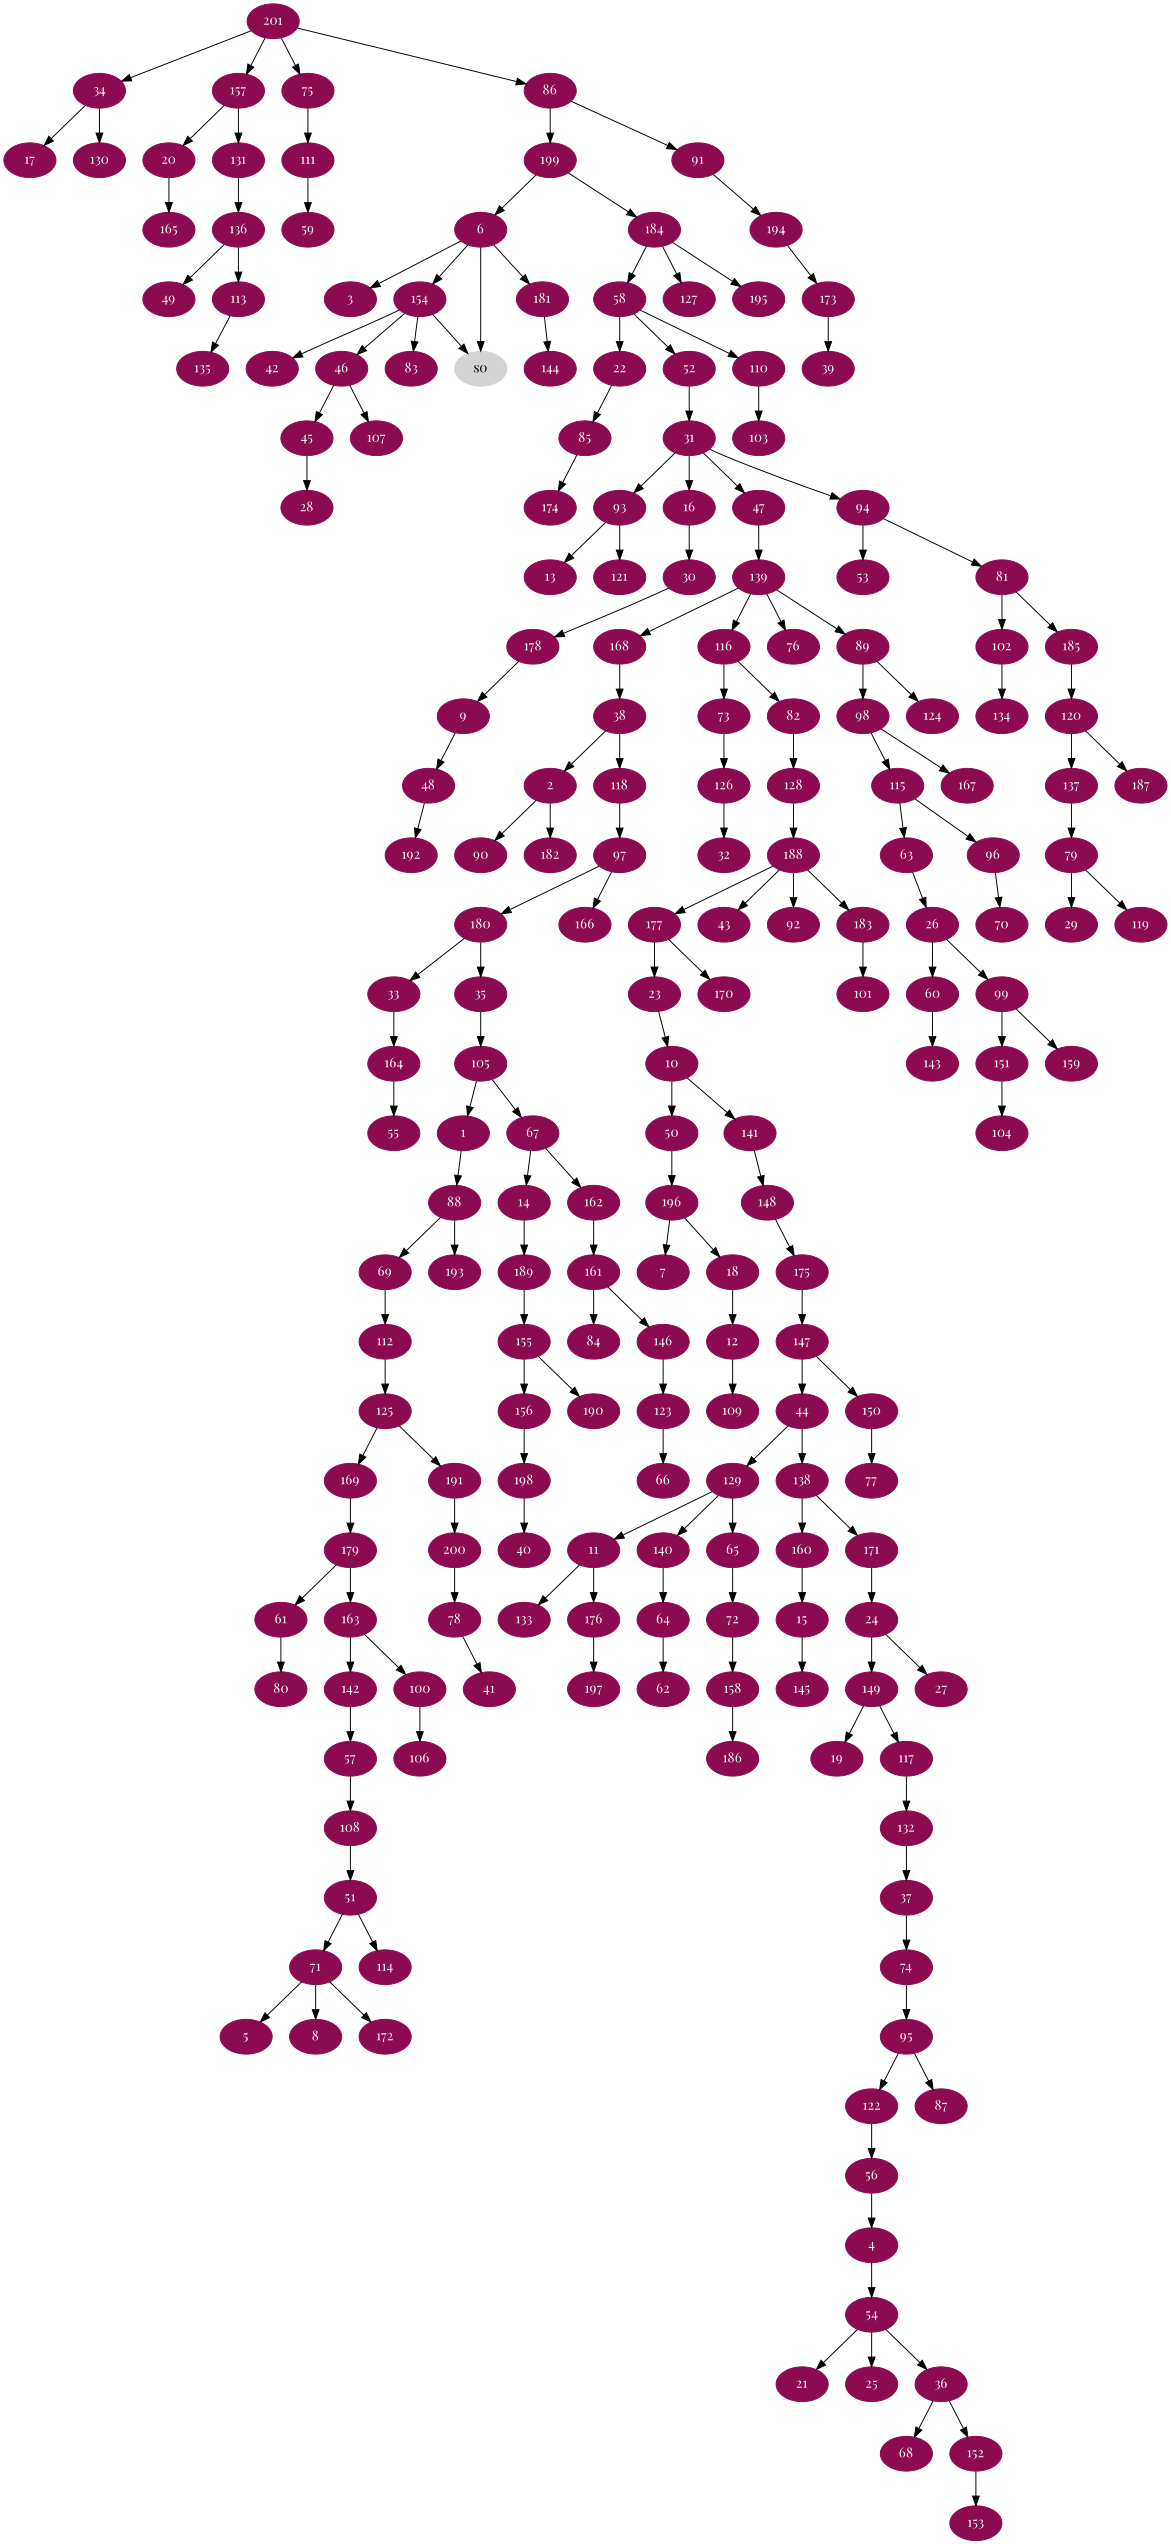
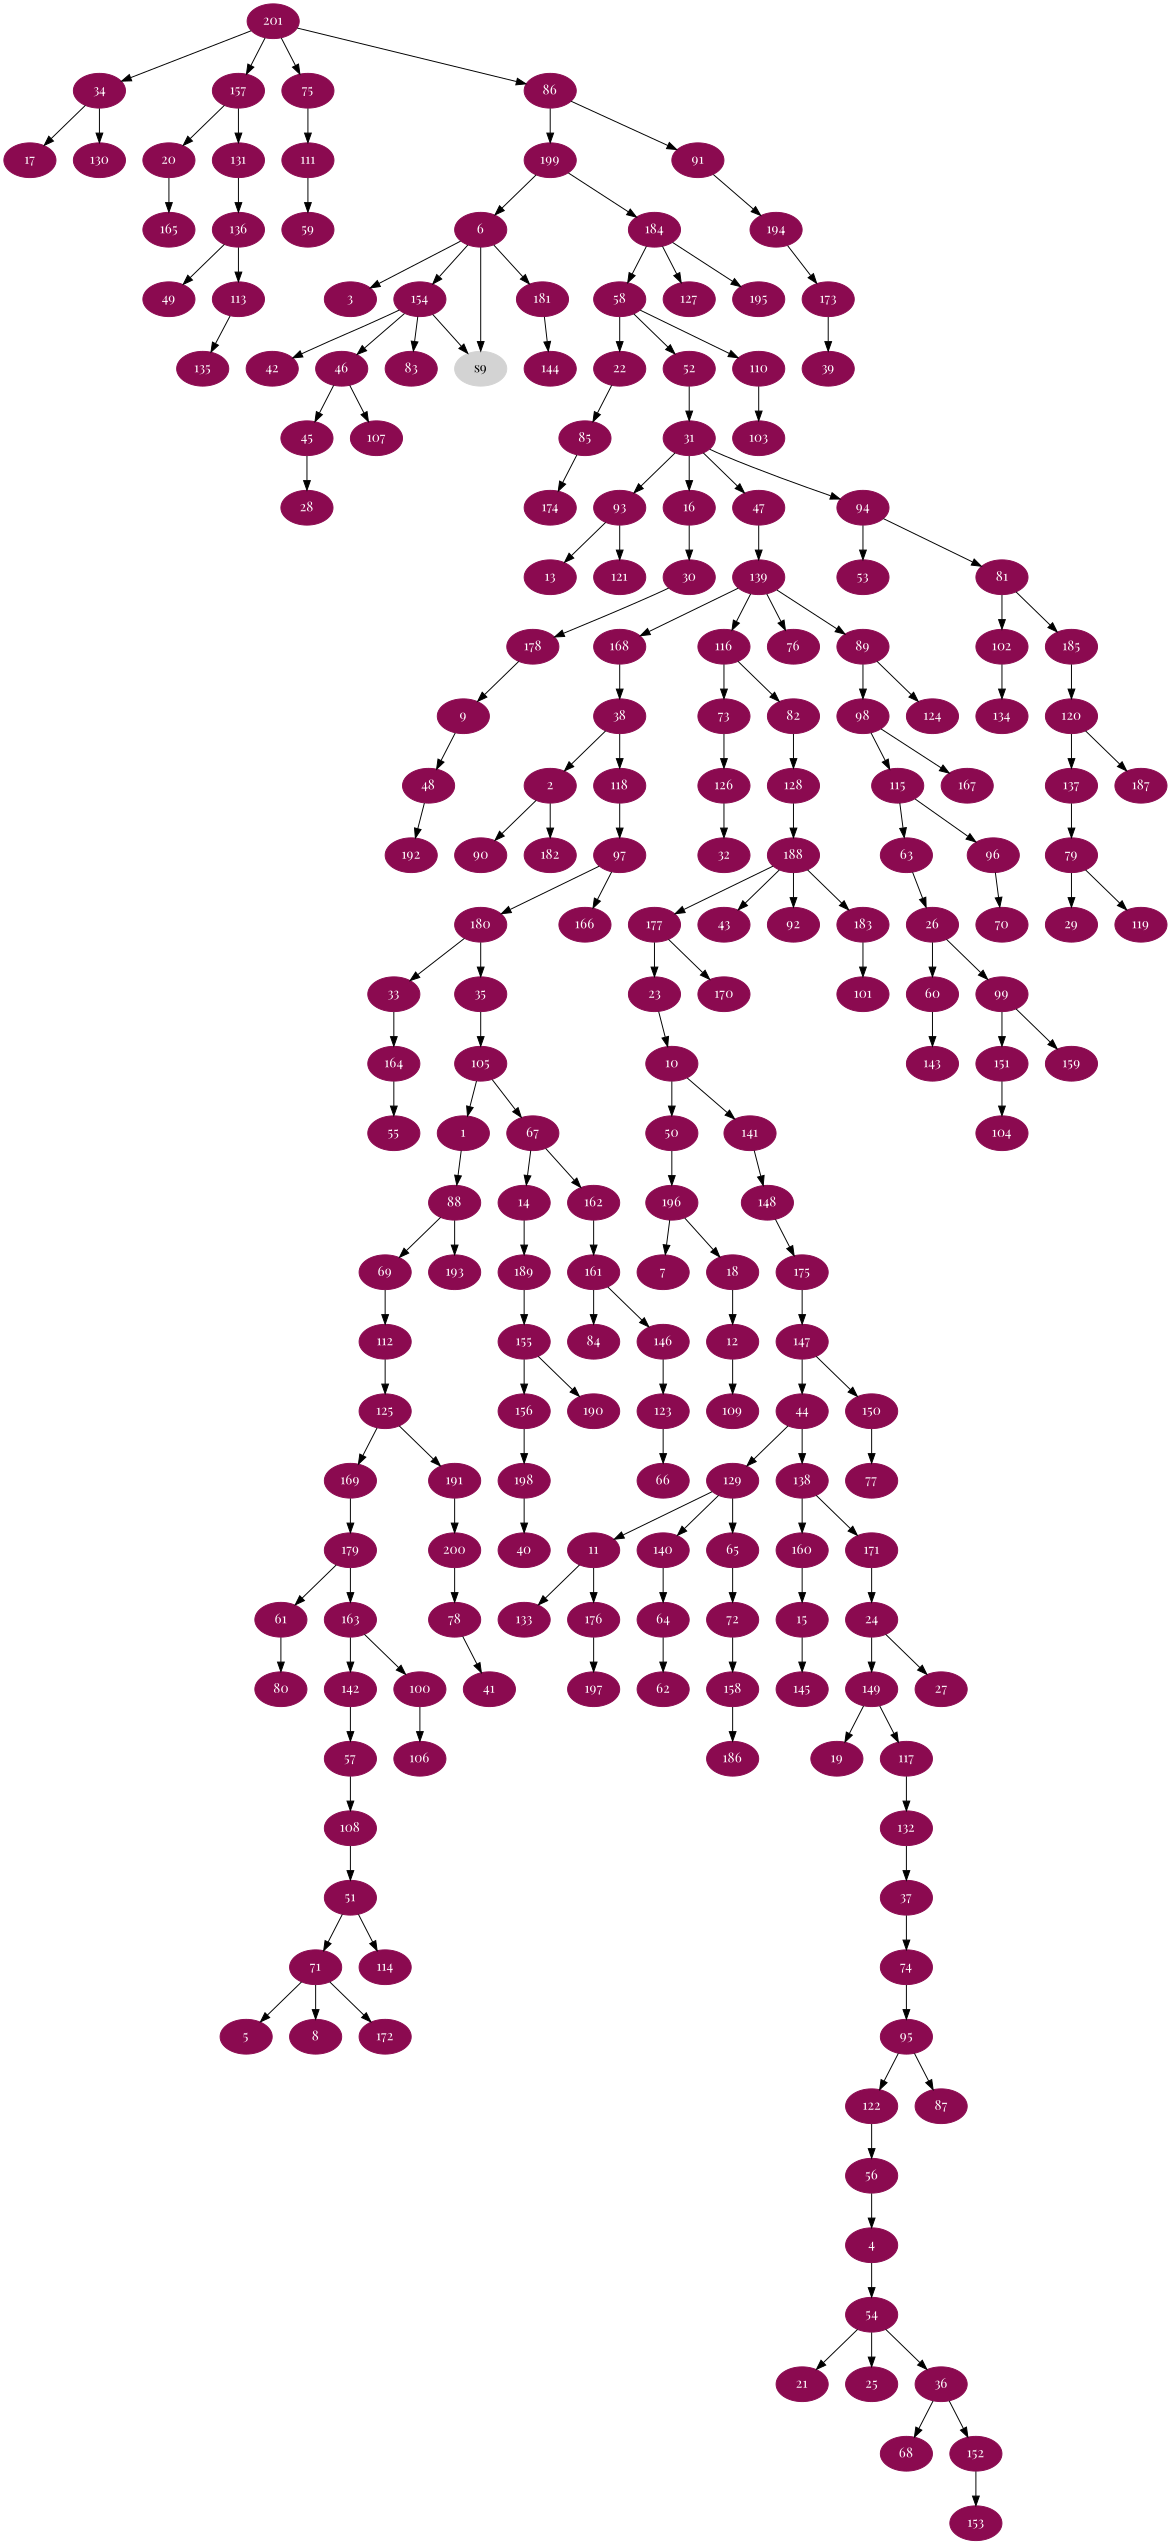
  digraph {
    fontname="Playfair Display"
    node [color=deeppink4 fontcolor=white style=filled fontname="Playfair Display"]
    edge [fontname="Playfair Display"]
    105
    1
    67
    88
    38
    2
    118
    90
    182
    6
    3
    154
    181
-   s0 [color=lightgrey fontcolor=black]
+   s0 [color=lightgrey fontcolor=black label=s9]
    56
    4
    54
    71
    5
    8
    172
    199
    184
    196
    7
    18
    178
    9
    48
    23
    10
    50
    141
    129
    11
    140
    65
    133
    176
    12
    109
    93
    13
    121
    14
    162
    189
    160
    15
    145
    31
    16
    47
    94
    30
    34
    17
    130
    149
    19
    117
    157
    20
    131
    165
    21
    25
    36
    58
    22
    52
    110
    85
    177
    170
    171
    24
    27
    63
    26
    60
    99
    45
    28
    79
    29
    119
    126
    32
    180
    33
    35
    164
    201
    75
    86
    68
    152
    132
    37
    74
    168
    173
    39
    198
    40
    78
    41
    42
    46
    83
    188
    43
    92
    183
    147
    44
    150
    138
    107
    139
    192
    136
    49
    113
    108
    51
    114
    53
    81
    55
    122
    142
    57
    127
    195
    111
    59
    143
    179
    61
    163
    80
    64
    62
    115
    96
    72
    123
    66
    69
    193
    112
    70
    158
    116
    73
    82
    95
    76
    89
    77
    200
    137
    102
    185
    128
    161
    84
    146
    174
    91
    87
    98
    124
    194
    97
    166
    167
    151
    159
    100
    106
    101
    134
    103
    104
    125
    135
    120
    187
    169
    191
    148
    144
    175
    153
    155
    156
    190
    186
    197
    105 -> 1
    105 -> 67
    1 -> 88
    67 -> 14
    67 -> 162
    88 -> 69
    88 -> 193
    38 -> 2
    38 -> 118
    2 -> 90
    2 -> 182
    118 -> 97
    6 -> 3
    6 -> 154
    6 -> 181
    6 -> s0
    154 -> s0
    154 -> 42
    154 -> 46
    154 -> 83
    181 -> 144
    56 -> 4
    4 -> 54
    54 -> 21
    54 -> 25
    54 -> 36
    71 -> 5
    71 -> 8
    71 -> 172
    199 -> 6
    199 -> 184
    184 -> 58
    184 -> 127
    184 -> 195
    196 -> 7
    196 -> 18
    18 -> 12
    178 -> 9
    9 -> 48
    48 -> 192
    23 -> 10
    10 -> 50
    10 -> 141
    50 -> 196
    141 -> 148
    129 -> 11
    129 -> 140
    129 -> 65
    11 -> 133
    11 -> 176
    140 -> 64
    65 -> 72
    176 -> 197
    12 -> 109
    93 -> 13
    93 -> 121
    14 -> 189
    162 -> 161
    189 -> 155
    160 -> 15
    15 -> 145
    31 -> 93
    31 -> 16
    31 -> 47
    31 -> 94
    16 -> 30
    47 -> 139
    94 -> 53
    94 -> 81
    30 -> 178
    34 -> 17
    34 -> 130
    149 -> 19
    149 -> 117
    117 -> 132
    157 -> 20
    157 -> 131
    20 -> 165
    131 -> 136
    36 -> 68
    36 -> 152
    58 -> 22
    58 -> 52
    58 -> 110
    22 -> 85
    52 -> 31
    110 -> 103
    85 -> 174
    177 -> 23
    177 -> 170
    171 -> 24
    24 -> 149
    24 -> 27
    63 -> 26
    26 -> 60
    26 -> 99
    60 -> 143
    99 -> 151
    99 -> 159
    45 -> 28
    79 -> 29
    79 -> 119
    126 -> 32
    180 -> 33
    180 -> 35
    33 -> 164
    35 -> 105
    164 -> 55
    201 -> 34
    201 -> 157
    201 -> 75
    201 -> 86
    75 -> 111
    86 -> 199
    86 -> 91
    152 -> 153
    132 -> 37
    37 -> 74
    74 -> 95
    168 -> 38
    173 -> 39
    198 -> 40
    78 -> 41
    46 -> 45
    46 -> 107
    188 -> 177
    188 -> 43
    188 -> 92
    188 -> 183
    183 -> 101
    147 -> 44
    147 -> 150
    44 -> 129
    44 -> 138
    150 -> 77
    138 -> 160
    138 -> 171
    139 -> 168
    139 -> 116
    139 -> 76
    139 -> 89
    136 -> 49
    136 -> 113
    113 -> 135
    108 -> 51
    51 -> 71
    51 -> 114
    81 -> 102
    81 -> 185
    122 -> 56
    142 -> 57
    57 -> 108
    111 -> 59
    179 -> 61
    179 -> 163
    61 -> 80
    163 -> 142
    163 -> 100
    64 -> 62
    115 -> 63
    115 -> 96
    96 -> 70
    72 -> 158
    123 -> 66
    69 -> 112
    112 -> 125
    158 -> 186
    116 -> 73
    116 -> 82
    73 -> 126
    82 -> 128
    95 -> 122
    95 -> 87
    89 -> 98
    89 -> 124
    200 -> 78
    137 -> 79
    102 -> 134
    185 -> 120
    128 -> 188
    161 -> 84
    161 -> 146
    146 -> 123
    91 -> 194
    98 -> 115
    98 -> 167
    194 -> 173
    97 -> 180
    97 -> 166
    151 -> 104
    100 -> 106
    125 -> 169
    125 -> 191
    120 -> 137
    120 -> 187
    169 -> 179
    191 -> 200
    148 -> 175
    175 -> 147
    155 -> 156
    155 -> 190
    156 -> 198
  }
